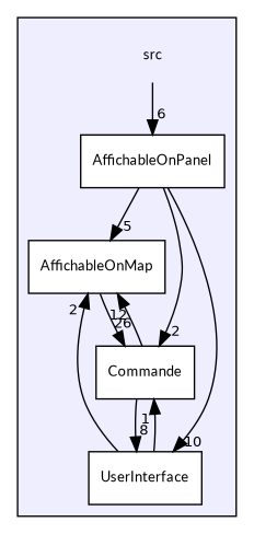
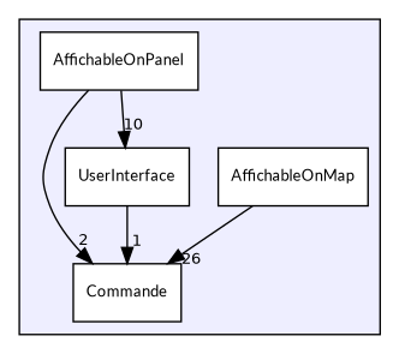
  digraph {
    compound=true
    fontname=Lato
    node [fontname=Lato fontsize=10 shape=box fillcolor=white style=filled]
    edge [fontname=Lato headlabel=2 labeldistance=1.5 labelfontname=Helvetica labelfontsize=10]
-   n1 [label=src shape=plaintext fillcolor="" style=""]
    n2 [label=AffichableOnMap]
    n3 [label=AffichableOnPanel]
    n4 [label=Commande]
    n5 [label=UserInterface]
    subgraph cluster_1 {
      bgcolor="#eeeeff"
      pencolor=black
-     n1
      n2
      n3
      n4
      n5
    }
-   n1 -> n3 [headlabel=6]
    n2 -> n4 [headlabel=26]
-   n3 -> n2 [headlabel=5]
    n3 -> n4
    n3 -> n5 [headlabel=10]
-   n4 -> n2 [headlabel=12]
-   n4 -> n5 [headlabel=8]
-   n5 -> n2
    n5 -> n4 [headlabel=1]
  }
